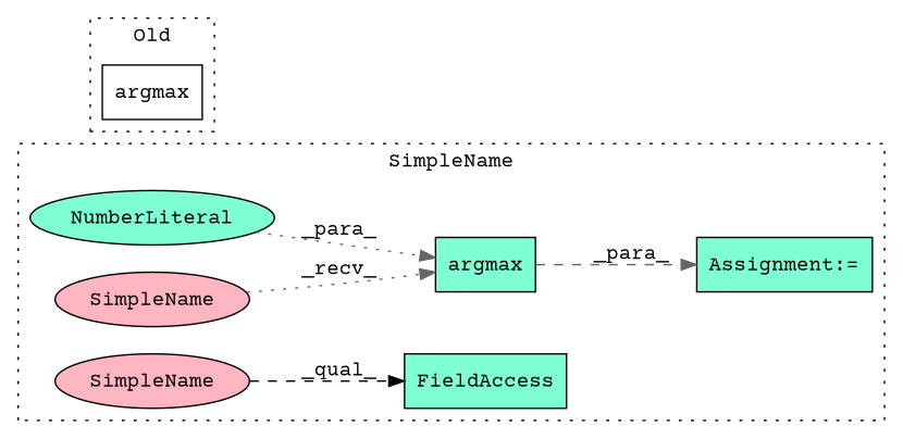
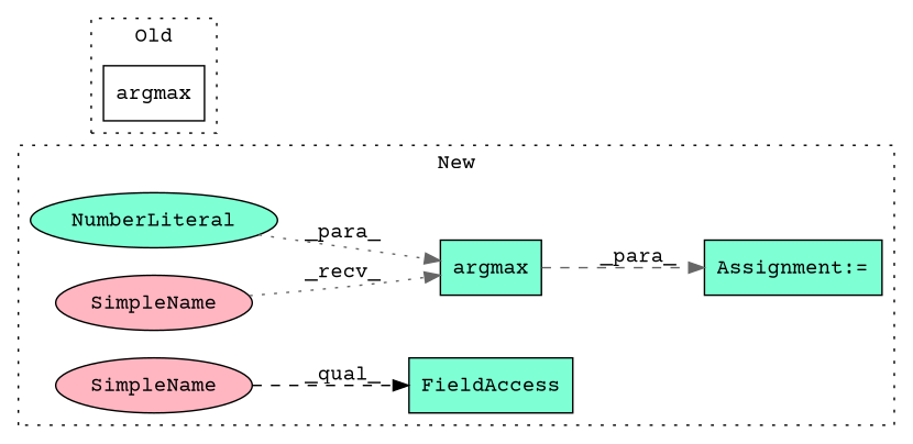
  digraph {
    rankdir=LR
    fontname="Courier Prime"
    node [a=32 l="7,1" s=1660 shape=box style=filled fillcolor=aquamarine fontname="Courier Prime"]
    edge [color=gray40 style=dashed fontname="Courier Prime"]
    n1 [label=argmax s="888,906"]
    n2 [a=7 l=1 label="Assignment:=" s=1586]
    n3 [a=34 l=1 label=NumberLiteral s=905 shape=ellipse]
    n4 [a=22 l=11 label=FieldAccess]
    n5 [a=42 l=5 label=SimpleName s=882 shape=ellipse fillcolor=lightpink]
    n6 [a=42 l=5 label=SimpleName shape=ellipse fillcolor=lightpink]
    n7 [label=argmax s="1406,1414" fillcolor=white]
    subgraph cluster_1 {
-     label=SimpleName
+     label=New
      style=dotted
      n1
      n2
      n3
      n4
      n5
      n6
    }
    subgraph cluster_2 {
      label=Old
      style=dotted
      n7
    }
    n1 -> n2 [label=_para_]
    n3 -> n1 [label=_para_ style=dotted]
    n5 -> n1 [label=_recv_ style=dotted]
    n6 -> n4 [label=_qual_ color=black]
  }
